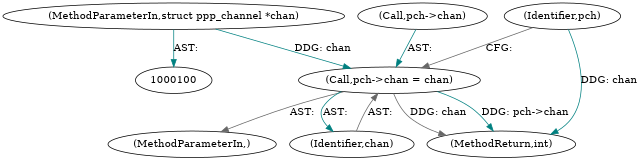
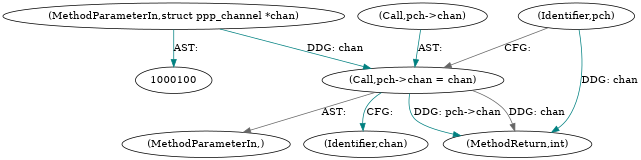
  digraph {
    edge [color=teal]
    n1 [label="(MethodParameterIn,struct ppp_channel *chan)"]
    n2 [label="(Call,pch->chan = chan)"]
    1000100
    n4 [label="(MethodReturn,int)"]
    n5 [label="(MethodParameterIn,)"]
    n6 [label="(Identifier,chan)"]
    n7 [label="(Identifier,pch)"]
    n8 [label="(Call,pch->chan)"]
    n1 -> n2 [label="DDG: chan"]
    n1 -> 1000100 [label="AST: "]
    n2 -> n4 [label="DDG: pch->chan"]
    n2 -> n4 [color=gray40 label="DDG: chan"]
    n2 -> n5 [color=gray40 label="AST: "]
-   n2 -> n6 [label="AST: "]
-   n6 -> n2 [color=gray40 label="AST: "]
+   n2 -> n6 [label="CFG: "]
    n7 -> n2 [color=gray40 label="CFG: "]
    n7 -> n4 [label="DDG: chan"]
    n8 -> n2 [label="AST: "]
  }
